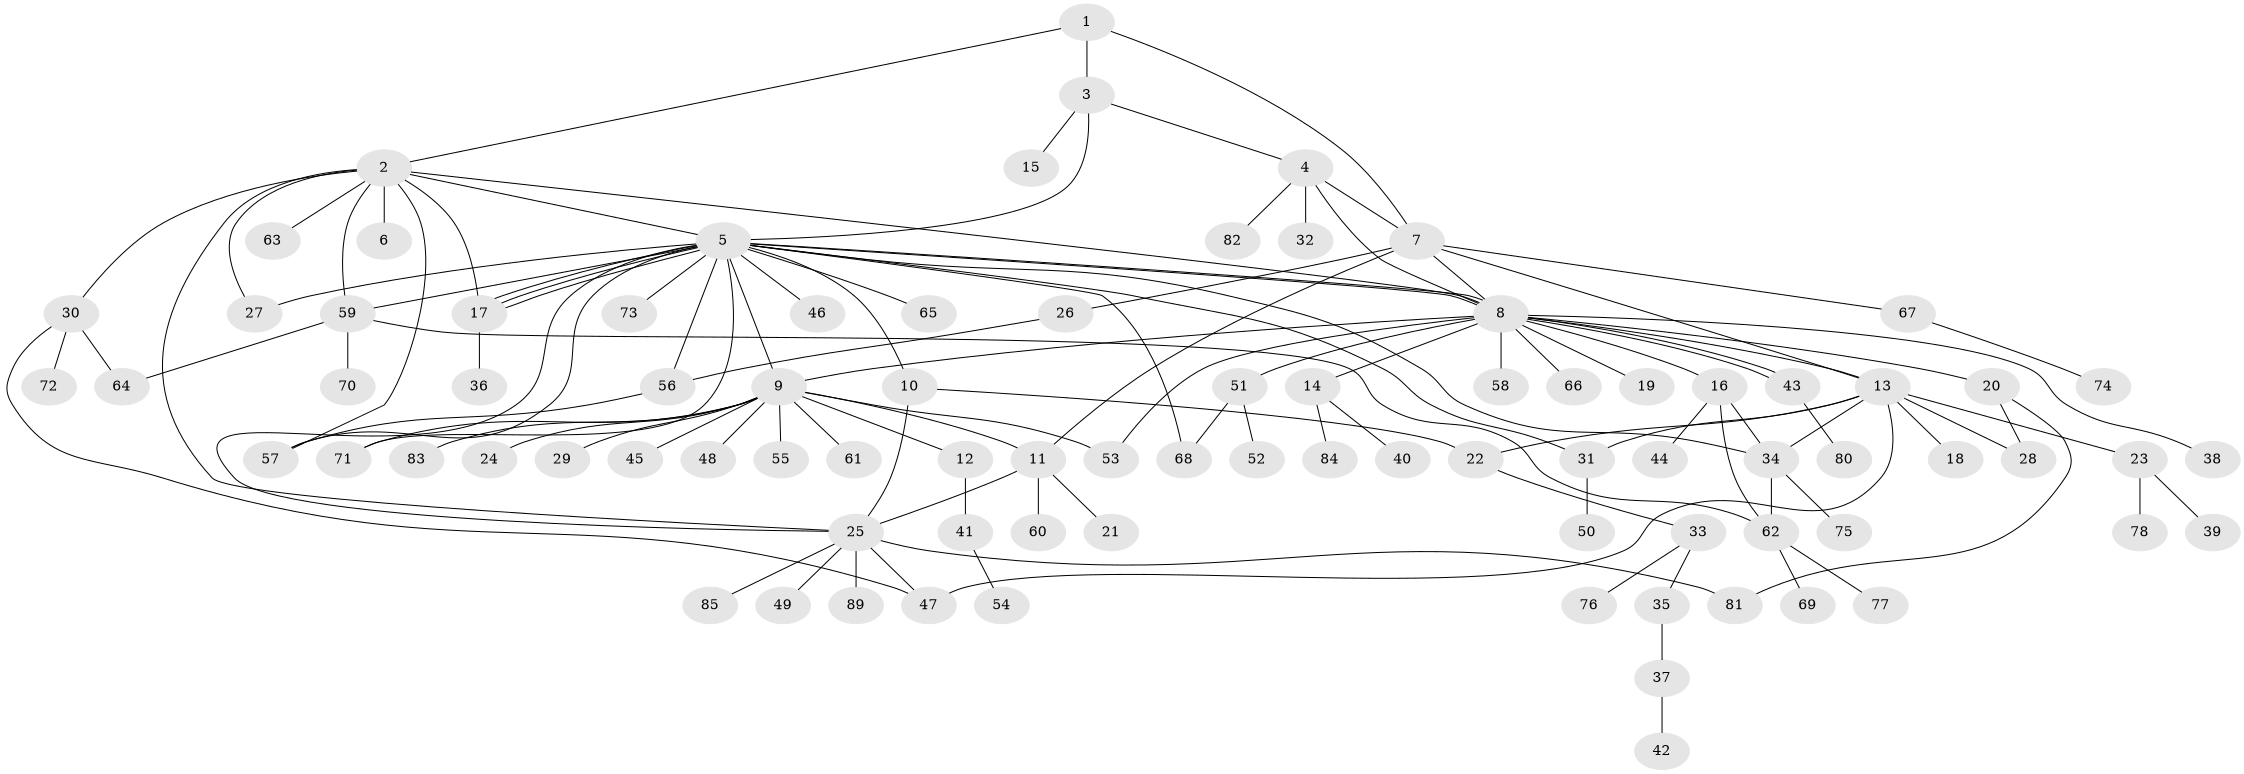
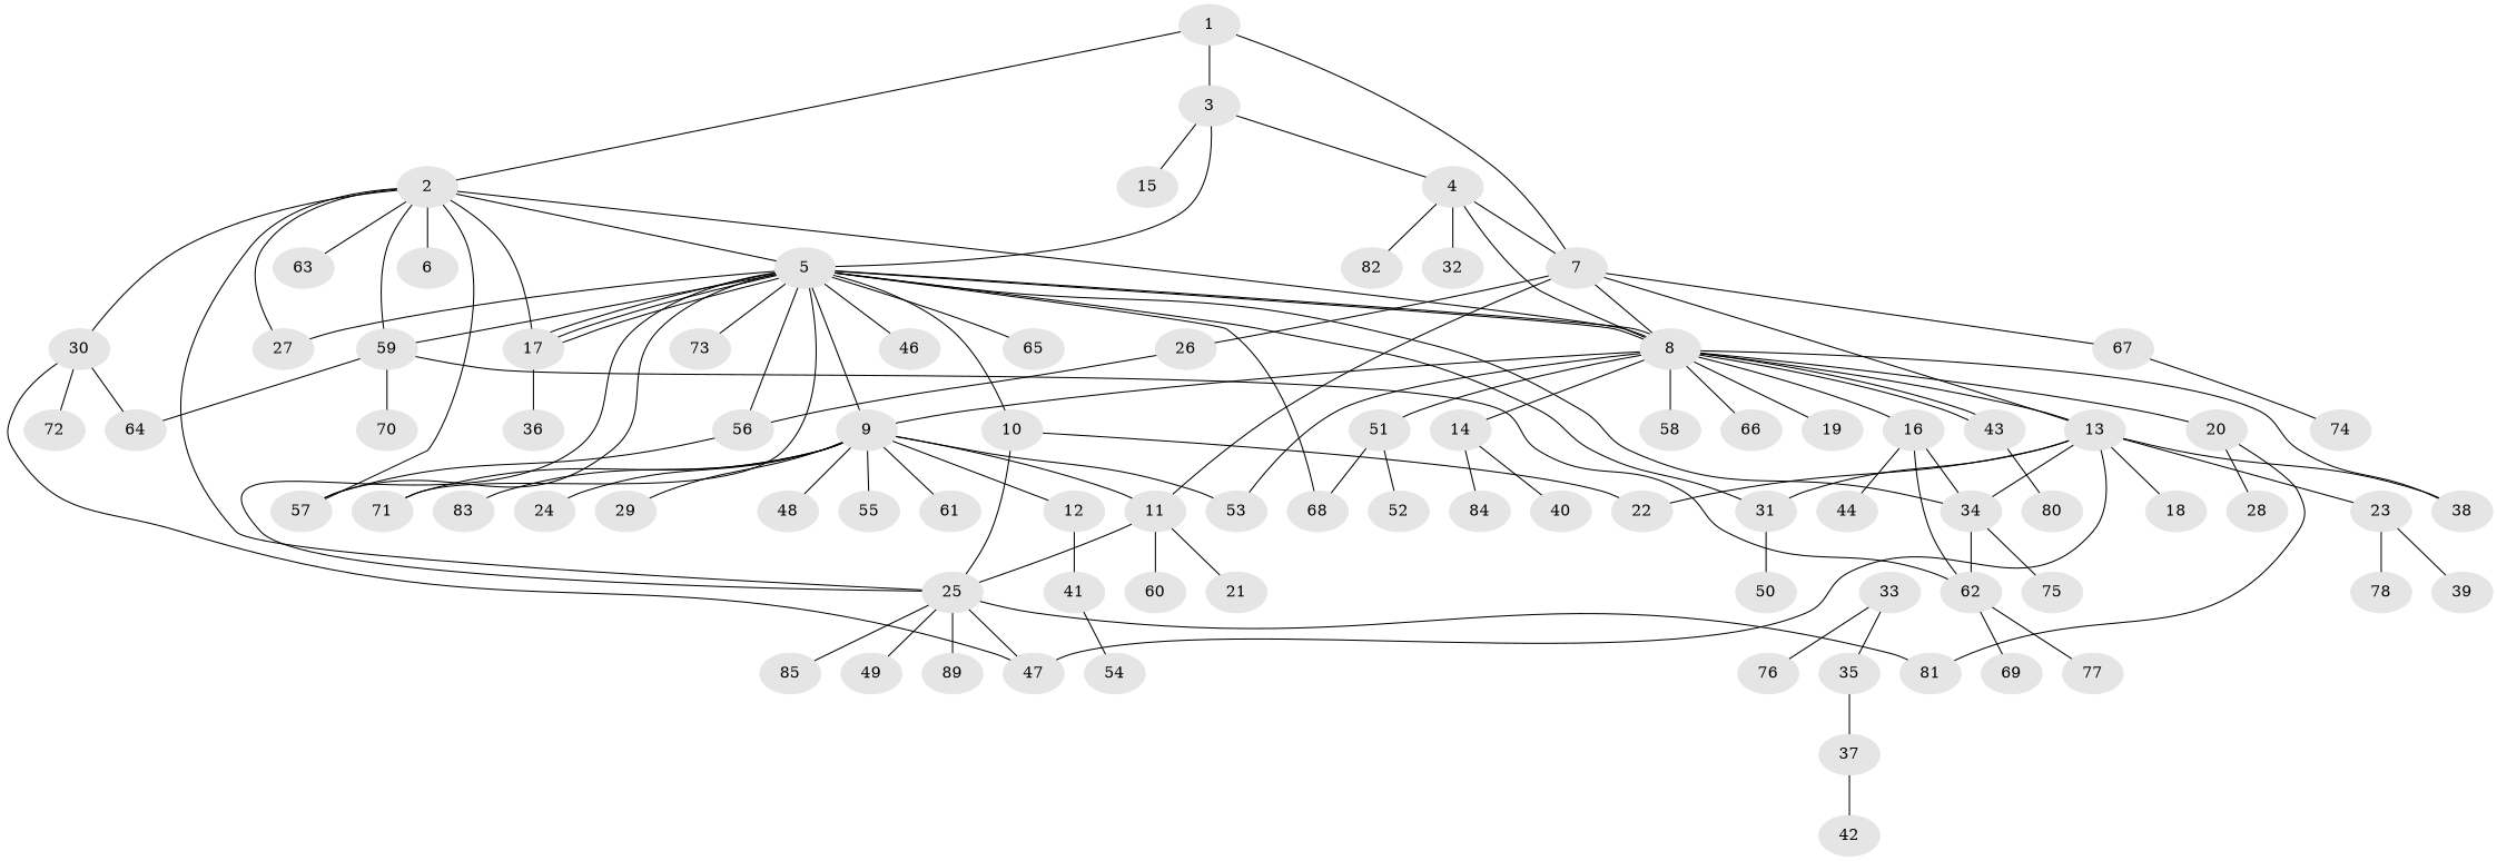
  graph {
    node [color=gray90 style=filled]
    1
    2
    3
    7
    5
    6
    8
    17
    25
    27
    30
    59
    63
    57
    4
    15
    9
    10
    31
    34
    46
    56
    65
    68
    71
    73
    13
    14
    16
    19
    20
    38
    43
    51
    53
    58
    66
    36
    47
    81
    49
    n42 [label=89]
    85
    64
    72
    62
    70
    32
    82
    11
    26
    67
    12
    24
    29
-   45
    48
    55
    61
    83
    22
    50
    75
    21
    60
    18
    23
    28
    74
    40
    84
    44
    80
    52
    41
    33
    54
    39
    78
    69
    77
    35
    76
    37
    42
    1 -- 2
    1 -- 3
    1 -- 7
    2 -- 5
    2 -- 6
    2 -- 8
    2 -- 17
    2 -- 25
    2 -- 27
    2 -- 30
    2 -- 59
    2 -- 63
    2 -- 57
    3 -- 5
    3 -- 4
    3 -- 15
    7 -- 8
    7 -- 13
    7 -- 11
    7 -- 26
    7 -- 67
    5 -- 8
    5 -- 8
    5 -- 17
    5 -- 17
    5 -- 17
    5 -- 25
    5 -- 27
    5 -- 59
    5 -- 57
    5 -- 9
    5 -- 10
    5 -- 31
    5 -- 34
    5 -- 46
    5 -- 56
    5 -- 65
    5 -- 68
    5 -- 71
    5 -- 73
    8 -- 9
    8 -- 13
    8 -- 14
    8 -- 16
    8 -- 19
    8 -- 20
    8 -- 38
    8 -- 43
    8 -- 43
    8 -- 51
    8 -- 53
    8 -- 58
    8 -- 66
    17 -- 36
    25 -- 47
    25 -- 81
    25 -- 49
    25 -- n42
    25 -- 85
    30 -- 47
    30 -- 64
    30 -- 72
    59 -- 64
    59 -- 62
    59 -- 70
    4 -- 7
    4 -- 8
    4 -- 32
    4 -- 82
    9 -- 71
    9 -- 53
    9 -- 11
    9 -- 12
    9 -- 24
    9 -- 29
-   9 -- 45
    9 -- 48
    9 -- 55
    9 -- 61
    9 -- 83
    10 -- 25
    10 -- 22
    31 -- 50
    34 -- 62
    34 -- 75
    56 -- 57
    13 -- 31
    13 -- 34
    13 -- 47
    13 -- 22
    13 -- 18
    13 -- 23
-   13 -- 28
+   13 -- 38
    14 -- 40
    14 -- 84
    16 -- 34
    16 -- 62
    16 -- 44
    20 -- 81
    20 -- 28
    43 -- 80
    51 -- 68
    51 -- 52
    62 -- 69
    62 -- 77
    11 -- 25
    11 -- 21
    11 -- 60
    26 -- 56
    67 -- 74
    12 -- 41
-   22 -- 33
    23 -- 39
    23 -- 78
    41 -- 54
    33 -- 35
    33 -- 76
    35 -- 37
    37 -- 42
  }
